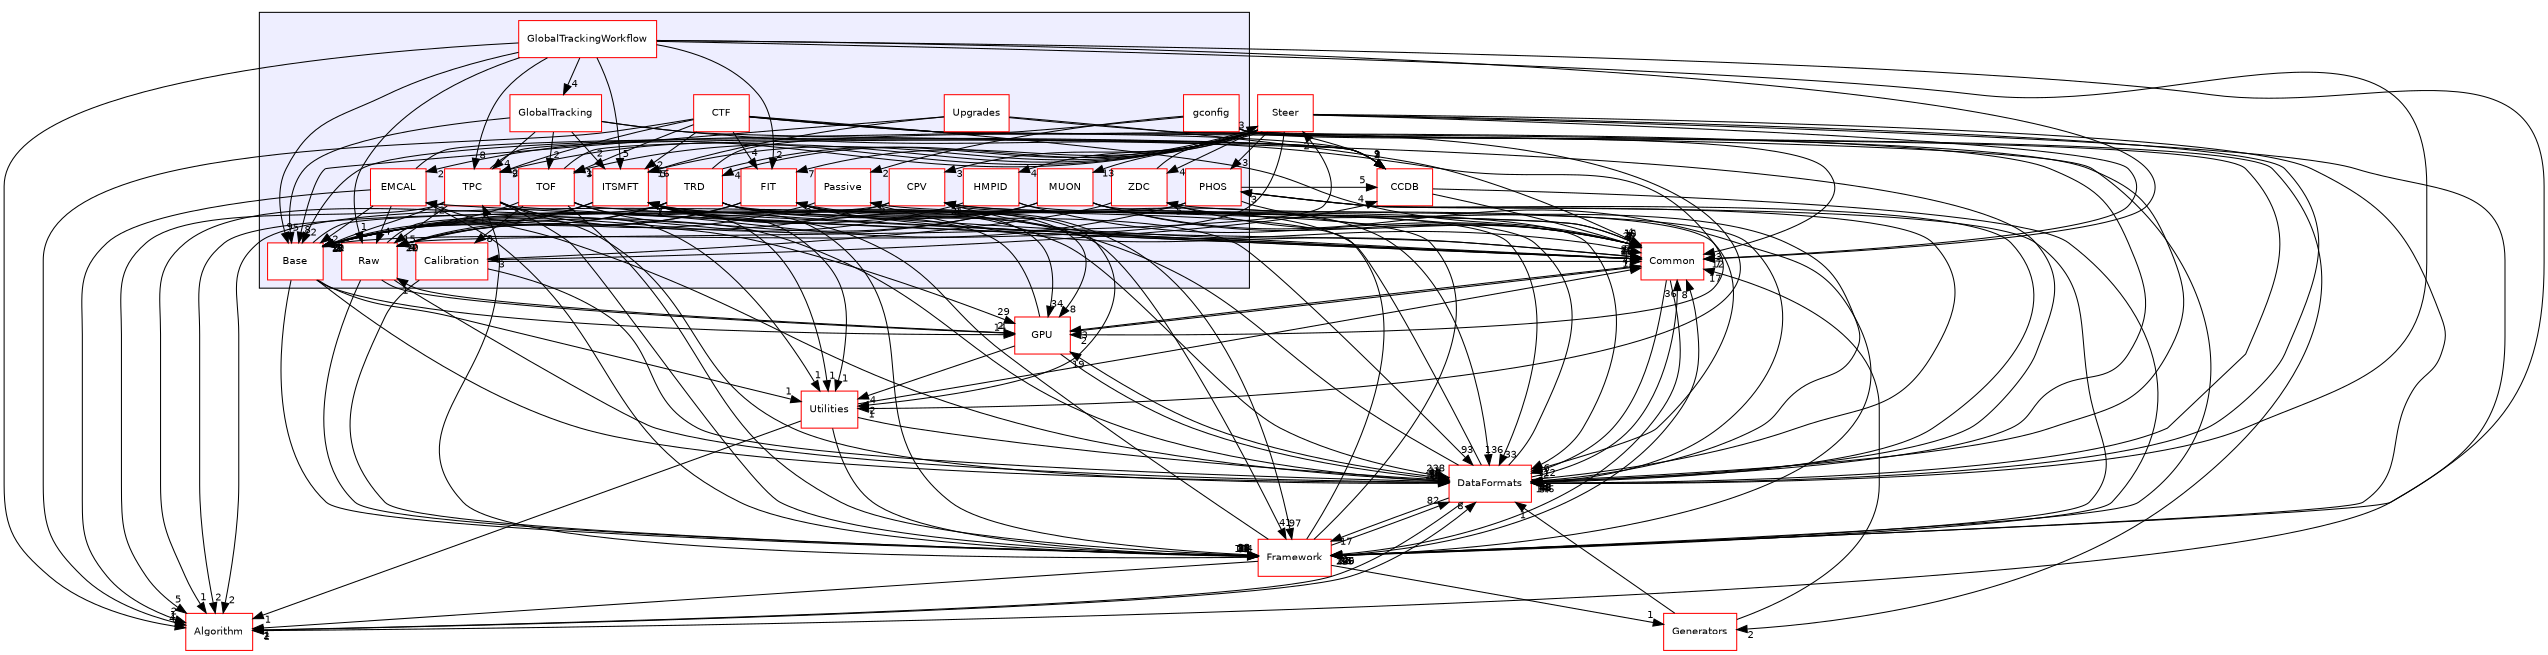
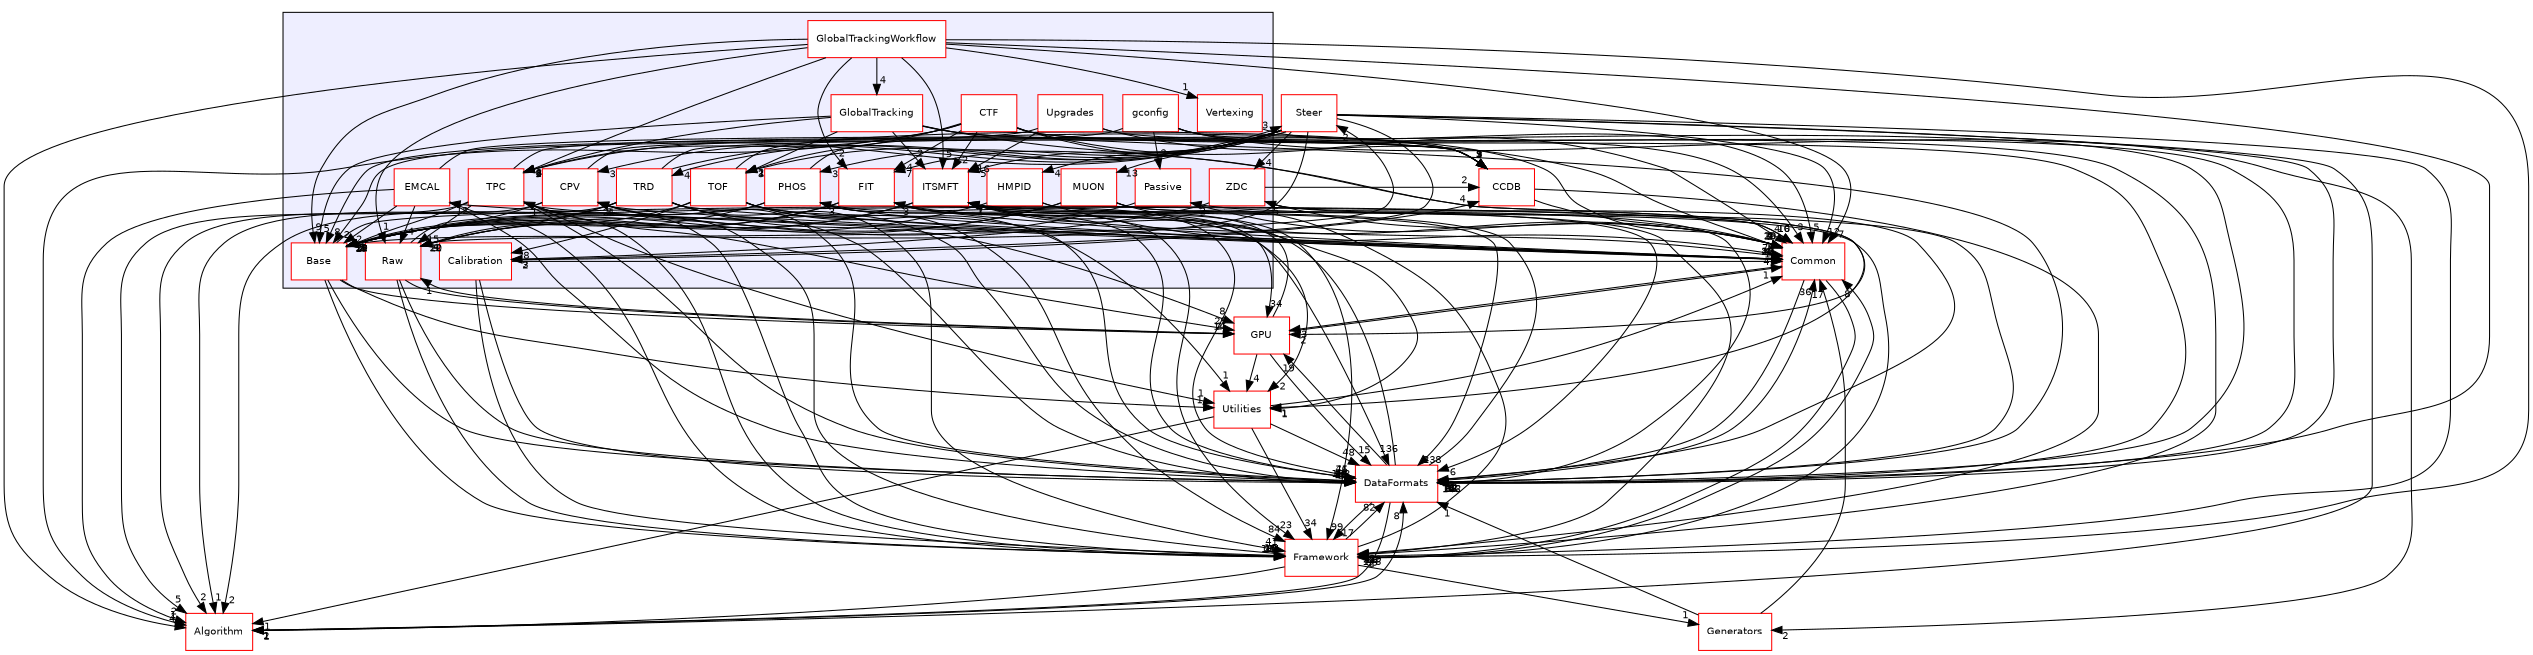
  digraph {
    compound=true
    node [color=red fillcolor=white fontname=Helvetica fontsize=10 shape=box style=filled]
    edge [headlabel=2 labeldistance=1.5 labelfontname=Helvetica labelfontsize=10]
    n1 [label=Base]
    n2 [label=Calibration]
    n3 [label=CPV]
    n4 [label=CTF]
    n5 [label=EMCAL]
    n6 [label=FIT]
    n7 [label=gconfig]
    n8 [label=GlobalTracking]
    n9 [label=GlobalTrackingWorkflow]
    n10 [label=HMPID]
    n11 [label=ITSMFT]
    n12 [label=MUON]
    n13 [label=Passive]
    n14 [label=PHOS]
    n15 [label=Raw]
    n16 [label=TOF]
    n17 [label=TPC]
    n18 [label=TRD]
    n19 [label=Upgrades]
+   n20 [label=Vertexing]
    n21 [label=ZDC]
    n22 [label=Common fillcolor="" style=""]
    n23 [label=Utilities fillcolor="" style=""]
    n24 [label=GPU fillcolor="" style=""]
    n25 [label=Framework fillcolor="" style=""]
    n26 [label=DataFormats fillcolor="" style=""]
    n27 [label=CCDB fillcolor="" style=""]
    n28 [label=Algorithm fillcolor="" style=""]
    n29 [label=Generators fillcolor="" style=""]
    n30 [label=Steer fillcolor="" style=""]
    subgraph cluster_1 {
      bgcolor="#eeeeff"
      pencolor=black
      n1
      n2
      n3
      n4
      n5
      n6
      n7
      n8
      n9
      n10
      n11
      n12
      n13
      n14
      n15
      n16
      n17
      n18
      n19
+     n20
      n21
    }
    n1 -> n22 [headlabel=16]
    n1 -> n23 [headlabel=1]
    n1 -> n24 [headlabel=14]
    n1 -> n25 [headlabel=1]
    n1 -> n26 [headlabel=15]
    n2 -> n22 [headlabel=1]
    n2 -> n25 [headlabel=10]
    n2 -> n26
    n2 -> n27 [headlabel=4]
    n3 -> n1
    n3 -> n22 [headlabel=4]
    n3 -> n26 [headlabel=33]
+   n3 -> n27 [headlabel=3]
    n3 -> n28
    n4 -> n6 [headlabel=4]
    n4 -> n11
    n4 -> n16 [headlabel=1]
    n4 -> n17
    n4 -> n22
    n4 -> n23 [headlabel=1]
    n4 -> n25 [headlabel=26]
    n4 -> n26 [headlabel=33]
    n4 -> n28 [headlabel=1]
    n5 -> n1
    n5 -> n15 [headlabel=4]
    n5 -> n25 [headlabel=31]
    n5 -> n26 [headlabel=88]
    n5 -> n27 [headlabel=1]
    n5 -> n28
    n6 -> n1 [headlabel=5]
    n6 -> n15 [headlabel=10]
    n6 -> n22 [headlabel=26]
    n6 -> n23
-   n6 -> n25 [headlabel=97]
    n6 -> n26 [headlabel=136]
    n7 -> n1
    n7 -> n13
    n7 -> n22 [headlabel=3]
    n7 -> n26 [headlabel=4]
    n7 -> n29
    n8 -> n1 [headlabel=5]
    n8 -> n11
    n8 -> n16
    n8 -> n17 [headlabel=4]
+   n8 -> n22 [headlabel=18]
    n8 -> n24
    n8 -> n26 [headlabel=32]
    n9 -> n1 [headlabel=9]
    n9 -> n6
    n9 -> n8 [headlabel=4]
    n9 -> n11 [headlabel=5]
    n9 -> n15 [headlabel=1]
    n9 -> n17 [headlabel=8]
+   n9 -> n20 [headlabel=1]
    n9 -> n22 [headlabel=7]
    n9 -> n25 [headlabel=65]
    n9 -> n26 [headlabel=67]
    n9 -> n28 [headlabel=4]
    n10 -> n1
    n10 -> n22 [headlabel=1]
    n10 -> n26 [headlabel=6]
    n11 -> n1 [headlabel=21]
    n11 -> n15 [headlabel=9]
    n11 -> n22 [headlabel=76]
    n11 -> n23 [headlabel=1]
    n11 -> n24 [headlabel=34]
    n11 -> n25 [headlabel=99]
    n11 -> n26 [headlabel=238]
    n12 -> n1 [headlabel=11]
    n12 -> n15 [headlabel=22]
    n12 -> n22 [headlabel=20]
    n12 -> n25 [headlabel=239]
    n12 -> n26 [headlabel=112]
    n13 -> n1 [headlabel=19]
    n13 -> n22 [headlabel=5]
    n14 -> n1
    n14 -> n22 [headlabel=4]
    n14 -> n25 [headlabel=23]
    n14 -> n26 [headlabel=46]
    n14 -> n27 [headlabel=5]
    n14 -> n28
    n15 -> n22 [headlabel=10]
    n15 -> n24
    n15 -> n25 [headlabel=25]
    n15 -> n26 [headlabel=15]
    n15 -> n30
    n16 -> n1 [headlabel=5]
    n16 -> n2 [headlabel=8]
    n16 -> n22 [headlabel=22]
    n16 -> n23 [headlabel=1]
    n16 -> n25 [headlabel=84]
    n16 -> n26 [headlabel=71]
    n16 -> n27 [headlabel=9]
    n17 -> n1 [headlabel=4]
    n17 -> n15 [headlabel=15]
    n17 -> n22 [headlabel=40]
    n17 -> n23 [headlabel=1]
    n17 -> n24 [headlabel=29]
    n17 -> n25 [headlabel=104]
    n17 -> n26 [headlabel=183]
    n17 -> n27
    n17 -> n28 [headlabel=5]
    n18 -> n1 [headlabel=7]
    n18 -> n15 [headlabel=4]
    n18 -> n22 [headlabel=12]
    n18 -> n24 [headlabel=8]
    n18 -> n25 [headlabel=41]
    n18 -> n26 [headlabel=93]
    n18 -> n27 [headlabel=3]
    n18 -> n28 [headlabel=1]
    n18 -> n30 [headlabel=3]
    n19 -> n1 [headlabel=8]
    n19 -> n11 [headlabel=16]
    n19 -> n22 [headlabel=4]
    n19 -> n26 [headlabel=8]
+   n20 -> n22 [headlabel=5]
    n21 -> n2 [headlabel=3]
    n21 -> n22 [headlabel=4]
    n21 -> n26 [headlabel=8]
    n21 -> n27
    n22 -> n5 [headlabel=12]
    n22 -> n24 [headlabel=3]
    n22 -> n25
    n22 -> n26
    n23 -> n22 [headlabel=1]
    n23 -> n25 [headlabel=34]
    n23 -> n26 [headlabel=48]
    n23 -> n28 [headlabel=1]
    n24 -> n11 [headlabel=7]
    n24 -> n15 [headlabel=1]
    n24 -> n22 [headlabel=4]
    n24 -> n23 [headlabel=4]
    n24 -> n26 [headlabel=15]
    n25 -> n3 [headlabel=21]
    n25 -> n11 [headlabel=1]
    n25 -> n13
    n25 -> n17 [headlabel=1]
    n25 -> n22 [headlabel=8]
    n25 -> n26 [headlabel=82]
    n25 -> n28 [headlabel=1]
    n25 -> n29 [headlabel=1]
    n26 -> n3 [headlabel=3]
    n26 -> n6 [headlabel=3]
    n26 -> n11 [headlabel=1]
    n26 -> n14 [headlabel=3]
    n26 -> n21 [headlabel=5]
    n26 -> n22 [headlabel=36]
    n26 -> n24 [headlabel=19]
    n26 -> n25 [headlabel=17]
    n26 -> n28
    n27 -> n22 [headlabel=4]
    n27 -> n25
    n28 -> n26 [headlabel=8]
    n29 -> n22 [headlabel=17]
    n29 -> n26 [headlabel=1]
    n30 -> n1 [headlabel=17]
    n30 -> n3 [headlabel=3]
-   n30 -> n5
+   n30 -> n2
    n30 -> n6 [headlabel=7]
    n30 -> n10 [headlabel=4]
    n30 -> n11 [headlabel=5]
    n30 -> n12 [headlabel=13]
    n30 -> n14 [headlabel=3]
    n30 -> n16 [headlabel=3]
    n30 -> n17 [headlabel=9]
    n30 -> n18 [headlabel=4]
    n30 -> n21 [headlabel=4]
    n30 -> n22 [headlabel=12]
    n30 -> n25 [headlabel=146]
    n30 -> n26 [headlabel=146]
    n30 -> n28 [headlabel=1]
  }
